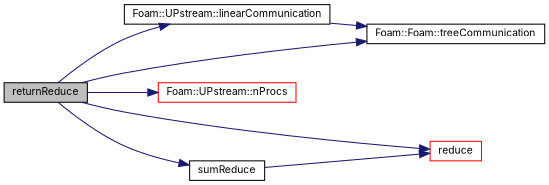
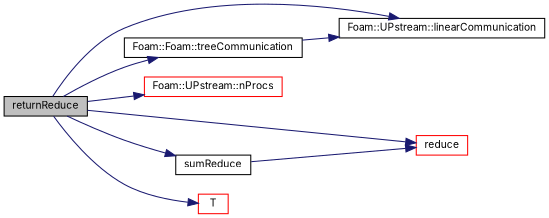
  digraph {
    fontname=Inter
    rankdir=LR
    node [color=black fontname=Inter fontsize=10 shape=record]
    edge [color=midnightblue fontname=Inter fontsize=10 labelfontname=FreeSans labelfontsize=10 style=solid]
    n1 [fillcolor=grey75 fontcolor=black height=0.2 label=returnReduce style=filled width=0.4]
    n2 [height=0.2 label="Foam::UPstream::linearCommunication" width=0.4]
    n3 [height=0.2 label="Foam::Foam::treeCommunication" width=0.4]
    n4 [color=red height=0.2 label="Foam::UPstream::nProcs" width=0.4]
    n5 [color=red height=0.2 label=reduce width=0.4]
    n6 [height=0.2 label=sumReduce width=0.4]
+   n7 [color=red height=0.2 label=T width=0.4]
    n1 -> n2
    n1 -> n3
    n1 -> n4
    n1 -> n5
    n1 -> n6
-   n2 -> n3
+   n1 -> n7
+   n3 -> n2
    n6 -> n5
  }
